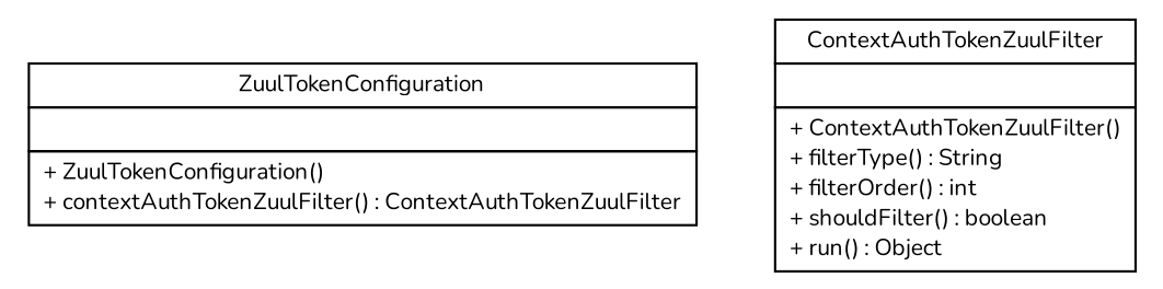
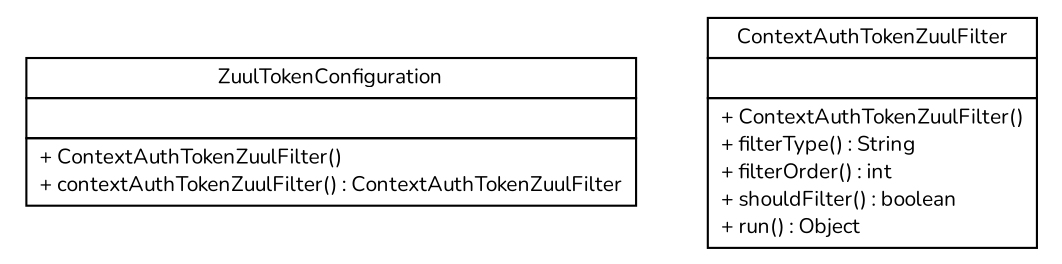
  digraph {
    nodesep=0.25
    ranksep=0.5
    fontname=Nunito
    node [fontcolor=black fontname=Nunito fontsize=10.0 shape=plaintext]
-   n1 [label=<<table title="com.yirendai.oss.lib.security.internal.zuul.ZuulTokenConfiguration" border="0" cellborder="1" cellspacing="0" cellpadding="2" port="p" href="./ZuulTokenConfiguration.html"> 		<tr><td><table border="0" cellspacing="0" cellpadding="1"> <tr><td align="center" balign="center"> ZuulTokenConfiguration </td></tr> 		</table></td></tr> 		<tr><td><table border="0" cellspacing="0" cellpadding="1"> <tr><td align="left" balign="left">  </td></tr> 		</table></td></tr> 		<tr><td><table border="0" cellspacing="0" cellpadding="1"> <tr><td align="left" balign="left"> + ZuulTokenConfiguration() </td></tr> <tr><td align="left" balign="left"> + contextAuthTokenZuulFilter() : ContextAuthTokenZuulFilter </td></tr> 		</table></td></tr> 		</table>>]
+   n1 [label=<<table title="com.yirendai.oss.lib.security.internal.zuul.ZuulTokenConfiguration" border="0" cellborder="1" cellspacing="0" cellpadding="2" port="p" href="./ZuulTokenConfiguration.html"> 		<tr><td><table border="0" cellspacing="0" cellpadding="1"> <tr><td align="center" balign="center"> ZuulTokenConfiguration </td></tr> 		</table></td></tr> 		<tr><td><table border="0" cellspacing="0" cellpadding="1"> <tr><td align="left" balign="left">  </td></tr> 		</table></td></tr> 		<tr><td><table border="0" cellspacing="0" cellpadding="1"> <tr><td align="left" balign="left"> + ContextAuthTokenZuulFilter() </td></tr> <tr><td align="left" balign="left"> + contextAuthTokenZuulFilter() : ContextAuthTokenZuulFilter </td></tr> 		</table></td></tr> 		</table>>]
    n2 [label=<<table title="com.yirendai.oss.lib.security.internal.zuul.ContextAuthTokenZuulFilter" border="0" cellborder="1" cellspacing="0" cellpadding="2" port="p" href="./ContextAuthTokenZuulFilter.html"> 		<tr><td><table border="0" cellspacing="0" cellpadding="1"> <tr><td align="center" balign="center"> ContextAuthTokenZuulFilter </td></tr> 		</table></td></tr> 		<tr><td><table border="0" cellspacing="0" cellpadding="1"> <tr><td align="left" balign="left">  </td></tr> 		</table></td></tr> 		<tr><td><table border="0" cellspacing="0" cellpadding="1"> <tr><td align="left" balign="left"> + ContextAuthTokenZuulFilter() </td></tr> <tr><td align="left" balign="left"> + filterType() : String </td></tr> <tr><td align="left" balign="left"> + filterOrder() : int </td></tr> <tr><td align="left" balign="left"> + shouldFilter() : boolean </td></tr> <tr><td align="left" balign="left"> + run() : Object </td></tr> 		</table></td></tr> 		</table>>]
  }
